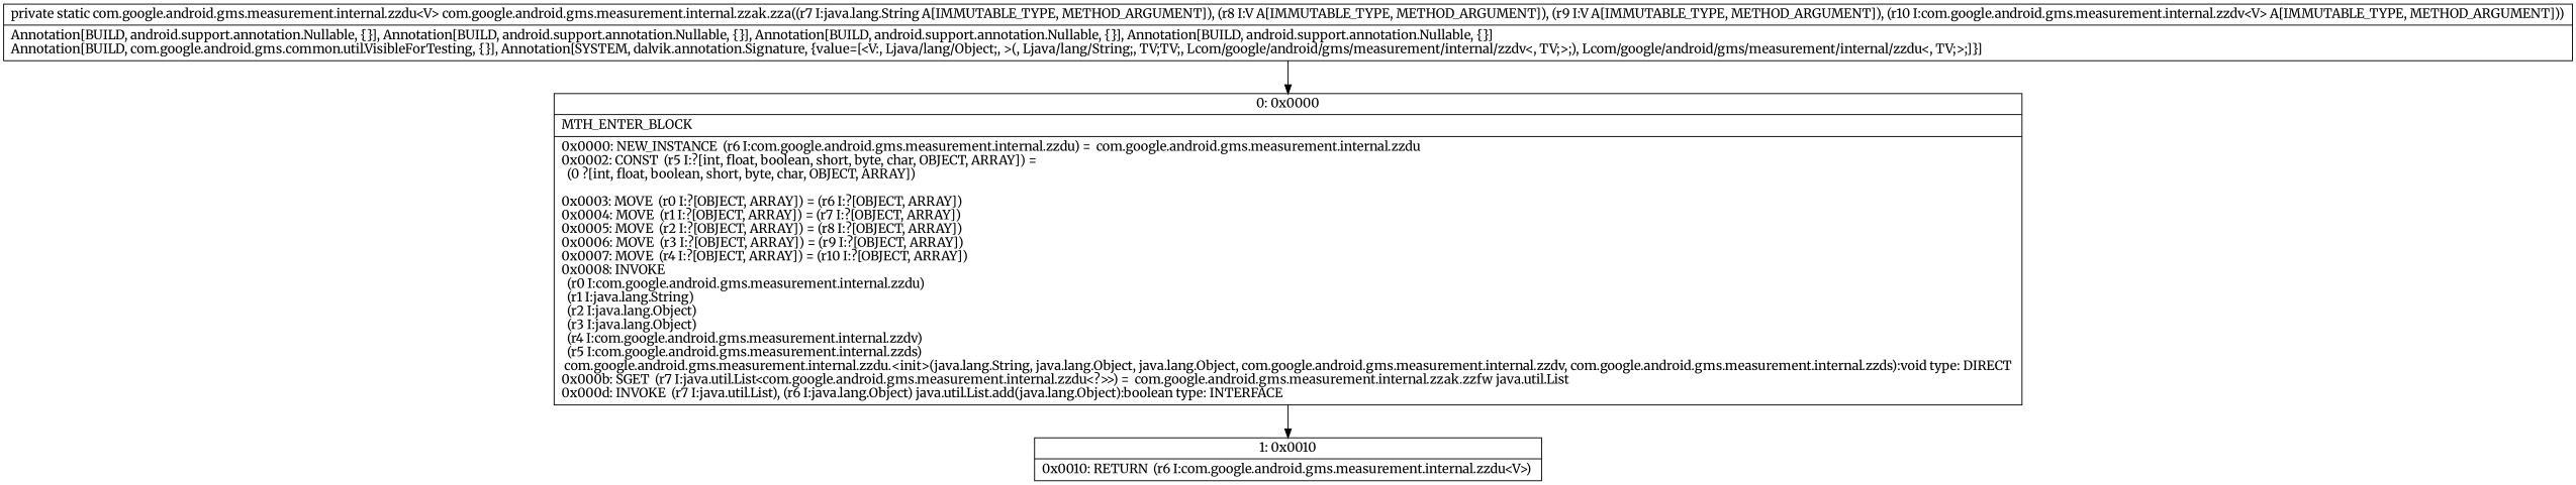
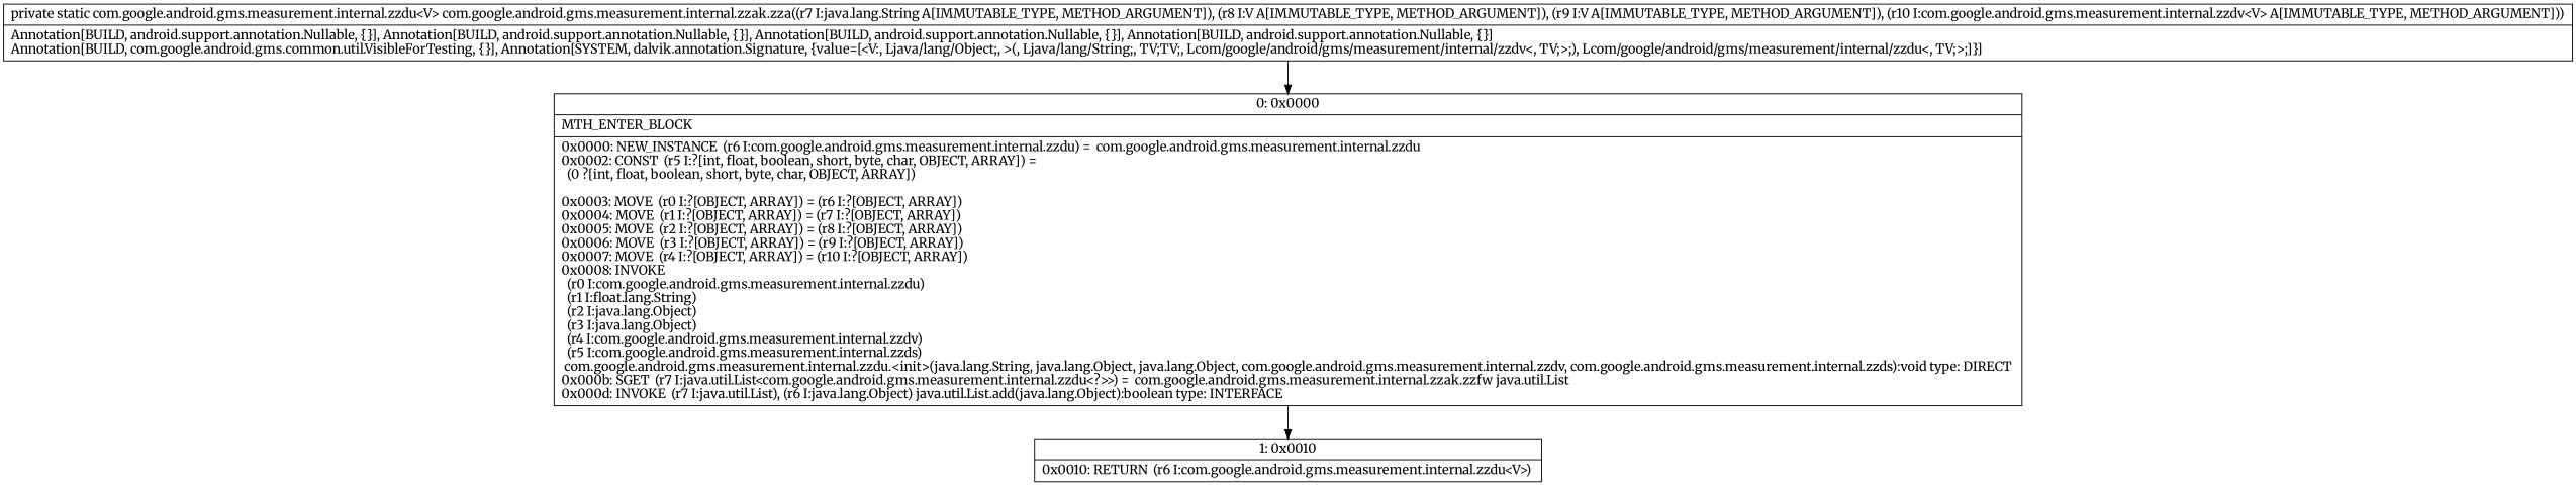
  digraph {
    fontname=Merriweather
    node [shape=record fontname=Merriweather]
    edge [fontname=Merriweather]
-   n1 [label="{0\:\ 0x0000|MTH_ENTER_BLOCK\l|0x0000: NEW_INSTANCE  (r6 I:com.google.android.gms.measurement.internal.zzdu) =  com.google.android.gms.measurement.internal.zzdu \l0x0002: CONST  (r5 I:?[int, float, boolean, short, byte, char, OBJECT, ARRAY]) = \l  (0 ?[int, float, boolean, short, byte, char, OBJECT, ARRAY])\l \l0x0003: MOVE  (r0 I:?[OBJECT, ARRAY]) = (r6 I:?[OBJECT, ARRAY]) \l0x0004: MOVE  (r1 I:?[OBJECT, ARRAY]) = (r7 I:?[OBJECT, ARRAY]) \l0x0005: MOVE  (r2 I:?[OBJECT, ARRAY]) = (r8 I:?[OBJECT, ARRAY]) \l0x0006: MOVE  (r3 I:?[OBJECT, ARRAY]) = (r9 I:?[OBJECT, ARRAY]) \l0x0007: MOVE  (r4 I:?[OBJECT, ARRAY]) = (r10 I:?[OBJECT, ARRAY]) \l0x0008: INVOKE  \l  (r0 I:com.google.android.gms.measurement.internal.zzdu)\l  (r1 I:java.lang.String)\l  (r2 I:java.lang.Object)\l  (r3 I:java.lang.Object)\l  (r4 I:com.google.android.gms.measurement.internal.zzdv)\l  (r5 I:com.google.android.gms.measurement.internal.zzds)\l com.google.android.gms.measurement.internal.zzdu.\<init\>(java.lang.String, java.lang.Object, java.lang.Object, com.google.android.gms.measurement.internal.zzdv, com.google.android.gms.measurement.internal.zzds):void type: DIRECT \l0x000b: SGET  (r7 I:java.util.List\<com.google.android.gms.measurement.internal.zzdu\<?\>\>) =  com.google.android.gms.measurement.internal.zzak.zzfw java.util.List \l0x000d: INVOKE  (r7 I:java.util.List), (r6 I:java.lang.Object) java.util.List.add(java.lang.Object):boolean type: INTERFACE \l}"]
+   n1 [label="{0\:\ 0x0000|MTH_ENTER_BLOCK\l|0x0000: NEW_INSTANCE  (r6 I:com.google.android.gms.measurement.internal.zzdu) =  com.google.android.gms.measurement.internal.zzdu \l0x0002: CONST  (r5 I:?[int, float, boolean, short, byte, char, OBJECT, ARRAY]) = \l  (0 ?[int, float, boolean, short, byte, char, OBJECT, ARRAY])\l \l0x0003: MOVE  (r0 I:?[OBJECT, ARRAY]) = (r6 I:?[OBJECT, ARRAY]) \l0x0004: MOVE  (r1 I:?[OBJECT, ARRAY]) = (r7 I:?[OBJECT, ARRAY]) \l0x0005: MOVE  (r2 I:?[OBJECT, ARRAY]) = (r8 I:?[OBJECT, ARRAY]) \l0x0006: MOVE  (r3 I:?[OBJECT, ARRAY]) = (r9 I:?[OBJECT, ARRAY]) \l0x0007: MOVE  (r4 I:?[OBJECT, ARRAY]) = (r10 I:?[OBJECT, ARRAY]) \l0x0008: INVOKE  \l  (r0 I:com.google.android.gms.measurement.internal.zzdu)\l  (r1 I:float.lang.String)\l  (r2 I:java.lang.Object)\l  (r3 I:java.lang.Object)\l  (r4 I:com.google.android.gms.measurement.internal.zzdv)\l  (r5 I:com.google.android.gms.measurement.internal.zzds)\l com.google.android.gms.measurement.internal.zzdu.\<init\>(java.lang.String, java.lang.Object, java.lang.Object, com.google.android.gms.measurement.internal.zzdv, com.google.android.gms.measurement.internal.zzds):void type: DIRECT \l0x000b: SGET  (r7 I:java.util.List\<com.google.android.gms.measurement.internal.zzdu\<?\>\>) =  com.google.android.gms.measurement.internal.zzak.zzfw java.util.List \l0x000d: INVOKE  (r7 I:java.util.List), (r6 I:java.lang.Object) java.util.List.add(java.lang.Object):boolean type: INTERFACE \l}"]
    n2 [label="{1\:\ 0x0010|0x0010: RETURN  (r6 I:com.google.android.gms.measurement.internal.zzdu\<V\>) \l}"]
    n3 [label="{private static com.google.android.gms.measurement.internal.zzdu\<V\> com.google.android.gms.measurement.internal.zzak.zza((r7 I:java.lang.String A[IMMUTABLE_TYPE, METHOD_ARGUMENT]), (r8 I:V A[IMMUTABLE_TYPE, METHOD_ARGUMENT]), (r9 I:V A[IMMUTABLE_TYPE, METHOD_ARGUMENT]), (r10 I:com.google.android.gms.measurement.internal.zzdv\<V\> A[IMMUTABLE_TYPE, METHOD_ARGUMENT]))  | Annotation[BUILD, android.support.annotation.Nullable, \{\}], Annotation[BUILD, android.support.annotation.Nullable, \{\}], Annotation[BUILD, android.support.annotation.Nullable, \{\}], Annotation[BUILD, android.support.annotation.Nullable, \{\}]\lAnnotation[BUILD, com.google.android.gms.common.util.VisibleForTesting, \{\}], Annotation[SYSTEM, dalvik.annotation.Signature, \{value=[\<V:, Ljava\/lang\/Object;, \>(, Ljava\/lang\/String;, TV;TV;, Lcom\/google\/android\/gms\/measurement\/internal\/zzdv\<, TV;\>;), Lcom\/google\/android\/gms\/measurement\/internal\/zzdu\<, TV;\>;]\}]\l}"]
    n1 -> n2
    n3 -> n1
  }
